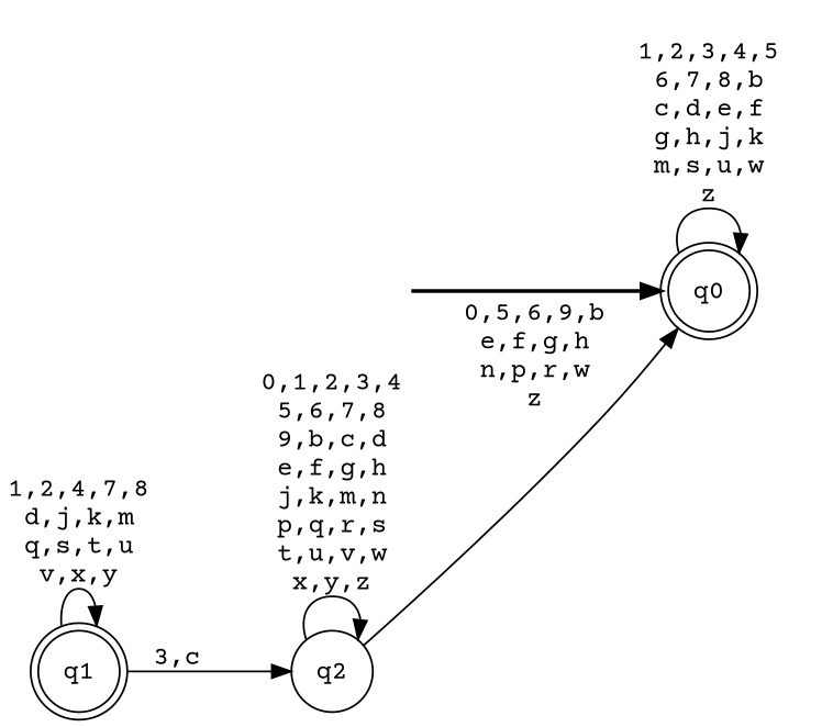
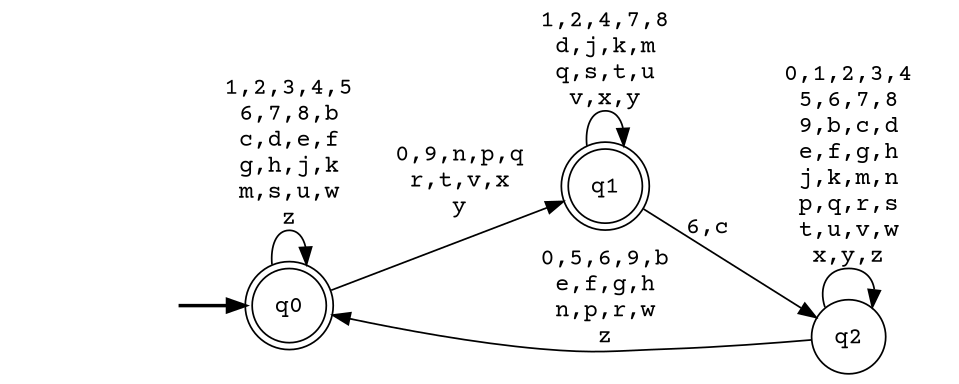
  digraph {
    fontname="Courier Prime"
    rankdir=LR
    node [fontname="Courier Prime" shape=doublecircle style="rounded,filled" color=black fillcolor=white]
    edge [fontname="Courier Prime"]
    __start0 [height=0 shape=none style=invis width=0 color="" fillcolor=""]
    n2 [label=q0]
    n3 [label=q1]
    n4 [label=q2 shape=circle style=filled]
    subgraph cluster_1 {
      nodesep=0.15
      ranksep=0.15
      style=invis
      __start0
      n2
    }
    __start0 -> n2 [penwidth=2]
    n2 -> n2 [label="1,2,3,4,5\n6,7,8,b\nc,d,e,f\ng,h,j,k\nm,s,u,w\nz"]
+   n2 -> n3 [label="0,9,n,p,q\nr,t,v,x\ny"]
    n3 -> n3 [label="1,2,4,7,8\nd,j,k,m\nq,s,t,u\nv,x,y"]
-   n3 -> n4 [label="3,c"]
+   n3 -> n4 [label="6,c"]
    n4 -> n2 [label="0,5,6,9,b\ne,f,g,h\nn,p,r,w\nz"]
    n4 -> n4 [label="0,1,2,3,4\n5,6,7,8\n9,b,c,d\ne,f,g,h\nj,k,m,n\np,q,r,s\nt,u,v,w\nx,y,z"]
  }
